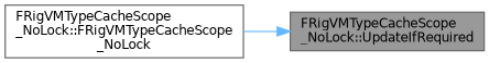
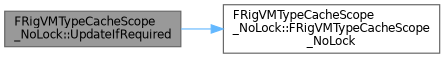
  digraph {
    rankdir=LR
    node [fontname=Helvetica fontsize=10 shape=box style=filled]
    n1 [color=gray40 fillcolor=grey60 fontcolor=black height=0.2 label="FRigVMTypeCacheScope\l_NoLock::UpdateIfRequired" width=0.4]
    n2 [color=grey40 fillcolor=white height=0.2 label="FRigVMTypeCacheScope\l_NoLock::FRigVMTypeCacheScope\l_NoLock" width=0.4]
-   n2 -> n1 [color=steelblue1 fontname=Helvetica fontsize=10 labelfontname=Helvetica labelfontsize=10 style=solid]
+   n1 -> n2 [color=steelblue1 fontname=Helvetica fontsize=10 labelfontname=Helvetica labelfontsize=10 style=solid]
  }
